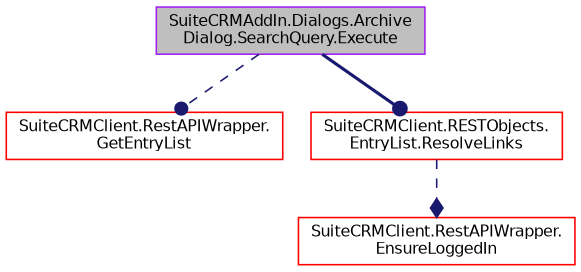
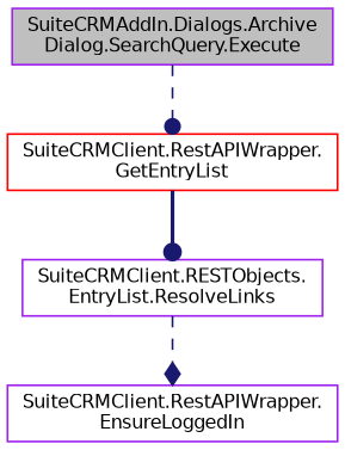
  digraph {
    rankdir=TB
    node [color=purple fillcolor=white fontname=Helvetica fontsize=10 shape=record style=filled]
    edge [arrowhead=dot color=midnightblue fontname=Helvetica fontsize=10 labelfontname=Helvetica labelfontsize=10 style=dashed]
    n1 [fillcolor=grey75 fontcolor=black height=0.2 label="SuiteCRMAddIn.Dialogs.Archive\lDialog.SearchQuery.Execute" width=0.4]
    n2 [color=red height=0.2 label="SuiteCRMClient.RestAPIWrapper.\lGetEntryList" width=0.4]
-   n3 [color=red height=0.2 label="SuiteCRMClient.RESTObjects.\lEntryList.ResolveLinks" width=0.4]
-   n4 [color=red height=0.2 label="SuiteCRMClient.RestAPIWrapper.\lEnsureLoggedIn" width=0.4]
+   n3 [height=0.2 label="SuiteCRMClient.RESTObjects.\lEntryList.ResolveLinks" width=0.4]
+   n4 [height=0.2 label="SuiteCRMClient.RestAPIWrapper.\lEnsureLoggedIn" width=0.4]
    n1 -> n2
-   n1 -> n3 [style=bold]
+   n2 -> n3 [style=bold]
    n3 -> n4 [arrowhead=diamond]
  }
